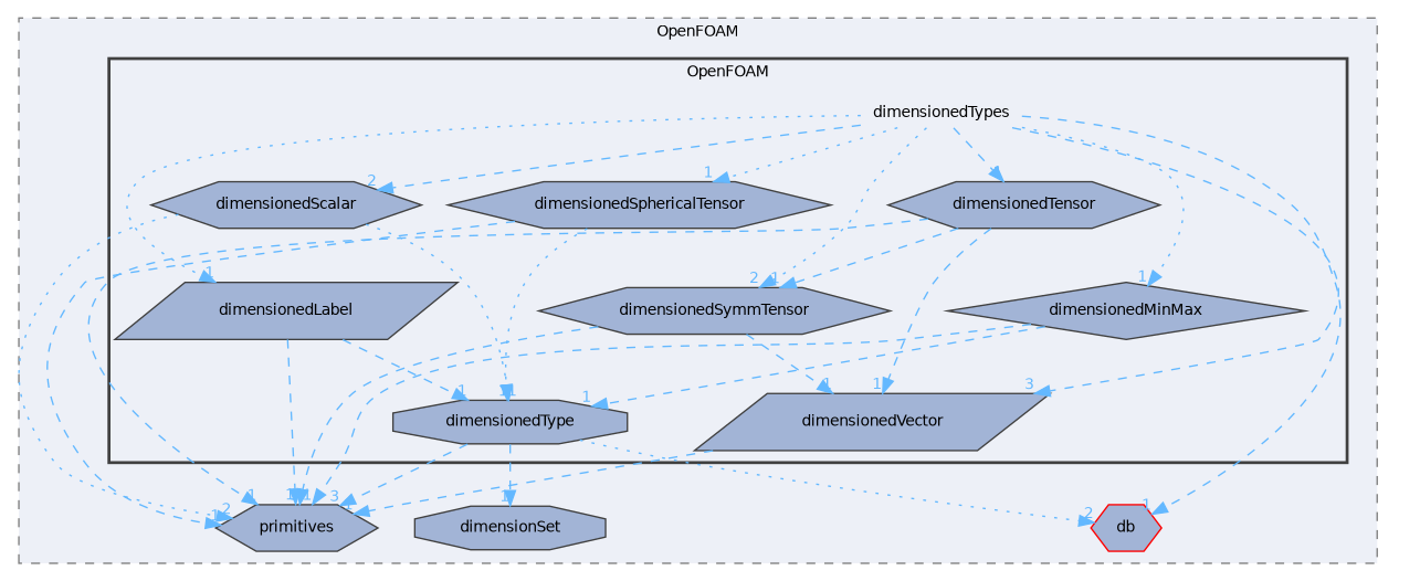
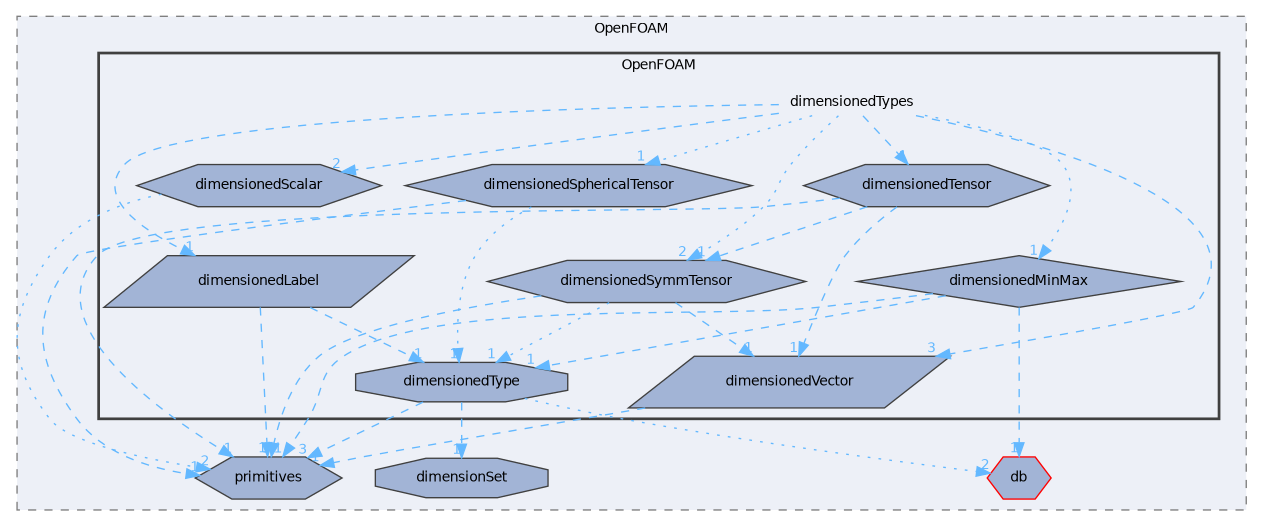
  digraph {
    compound=true
    node [fontname=Helvetica fontsize=10 shape=hexagon color=grey25 fillcolor="#a2b4d6" style=filled]
    edge [color=steelblue1 fontcolor=steelblue1 fontname=Helvetica fontsize=10 headlabel=1 labeldistance=1.5 labelfontname=Helvetica labelfontsize=10 style=dashed]
    n1 [height=0.2 label=dimensionedTypes shape=plaintext width=0.4 color="" fillcolor="" style=""]
    n2 [height=0.2 label=dimensionedLabel shape=parallelogram width=0.4]
    n3 [height=0.2 label=dimensionedMinMax shape=diamond width=0.4]
    n4 [height=0.2 label=dimensionedScalar width=0.4]
    n5 [height=0.2 label=dimensionedSphericalTensor width=0.4]
    n6 [height=0.2 label=dimensionedSymmTensor width=0.4]
    n7 [height=0.2 label=dimensionedTensor width=0.4]
    n8 [height=0.2 label=dimensionedType shape=octagon width=0.4]
    n9 [height=0.2 label=dimensionedVector shape=parallelogram width=0.4]
    n10 [height=0.2 label=primitives width=0.4]
    n11 [color=red height=0.2 label=db width=0.4]
    n12 [height=0.2 label=dimensionSet shape=octagon width=0.4]
    subgraph cluster_1 {
      bgcolor="#edf0f7"
      fontname=Helvetica
      fontsize=10
      label=OpenFOAM
      pencolor=grey50
      style="filled,dashed"
      n10
      n11
      n12
      subgraph cluster_2 {
        bgcolor="#edf0f7"
        fontname=Helvetica
        fontsize=10
        label=OpenFOAM
        pencolor=grey25
        style="filled,bold"
        n1
        n2
        n3
        n4
        n5
        n6
        n7
        n8
        n9
      }
    }
-   n1 -> n2 [style=dotted]
+   n1 -> n2
    n1 -> n3 [style=dotted]
    n1 -> n4 [headlabel=2]
    n1 -> n5 [style=dotted]
    n1 -> n6 [headlabel=2 style=dotted]
    n1 -> n7
    n1 -> n9 [headlabel=3]
    n2 -> n8
    n2 -> n10
    n3 -> n8
    n3 -> n10
-   n1 -> n11
-   n4 -> n8 [style=dotted]
+   n3 -> n11
+   n6 -> n8 [style=dotted]
    n4 -> n10 [headlabel=2 style=dotted]
    n5 -> n8 [style=dotted]
    n5 -> n10
    n6 -> n9
    n6 -> n10
    n7 -> n6
    n7 -> n9
    n7 -> n10
    n8 -> n10 [headlabel=3]
    n8 -> n11 [headlabel=2 style=dotted]
    n8 -> n12
    n9 -> n10
  }
